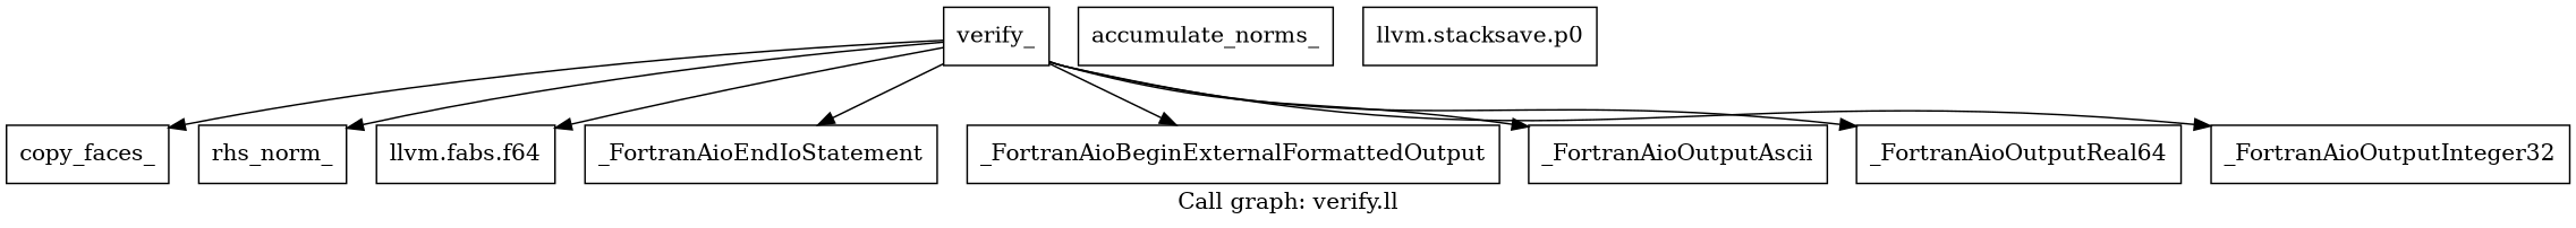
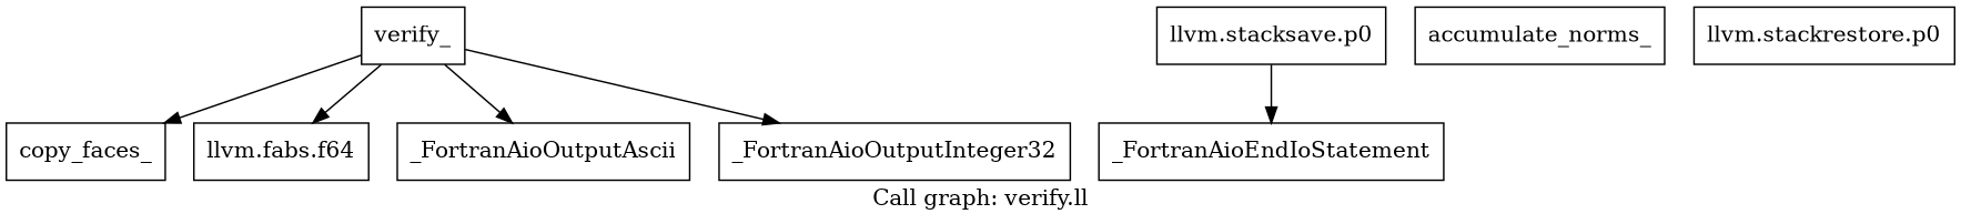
  digraph {
    label="Call graph: verify.ll"
    node [shape=record]
    n1 [label="{verify_}"]
    n2 [label="{copy_faces_}"]
-   n3 [label="{rhs_norm_}"]
    n4 [label="{llvm.fabs.f64}"]
    n5 [label="{_FortranAioEndIoStatement}"]
-   n6 [label="{_FortranAioBeginExternalFormattedOutput}"]
    n7 [label="{_FortranAioOutputAscii}"]
-   n8 [label="{_FortranAioOutputReal64}"]
    n9 [label="{_FortranAioOutputInteger32}"]
    n10 [label="{accumulate_norms_}"]
    n11 [label="{llvm.stacksave.p0}"]
+   n12 [label="{llvm.stackrestore.p0}"]
    n1 -> n2
-   n1 -> n3
    n1 -> n4
-   n1 -> n5
-   n1 -> n6
+   n11 -> n5
    n1 -> n7
-   n1 -> n8
    n1 -> n9
  }
